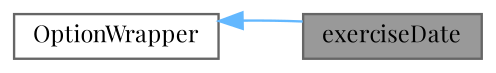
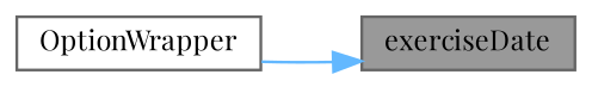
  digraph {
    rankdir=RL
    fontname="Playfair Display"
    node [fontname="Playfair Display" fontsize=10 shape=box style=filled]
    n1 [color=gray40 fillcolor=grey60 fontcolor=black height=0.2 label=exerciseDate width=0.4]
    n2 [color=grey40 fillcolor=white height=0.2 label=OptionWrapper width=0.4]
-   n2 -> n1 [color=steelblue1 dir=back fontname="Playfair Display" fontsize=10 labelfontname=Helvetica labelfontsize=10 style=solid]
+   n1 -> n2 [color=steelblue1 dir=back fontname="Playfair Display" fontsize=10 labelfontname=Helvetica labelfontsize=10 style=solid]
  }
